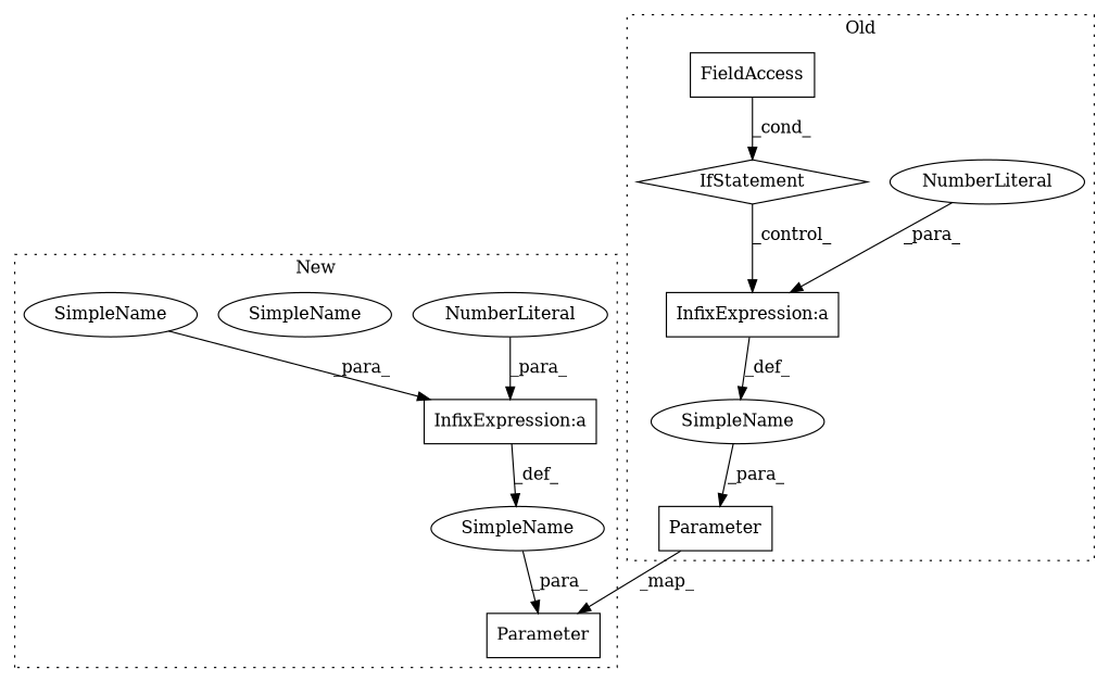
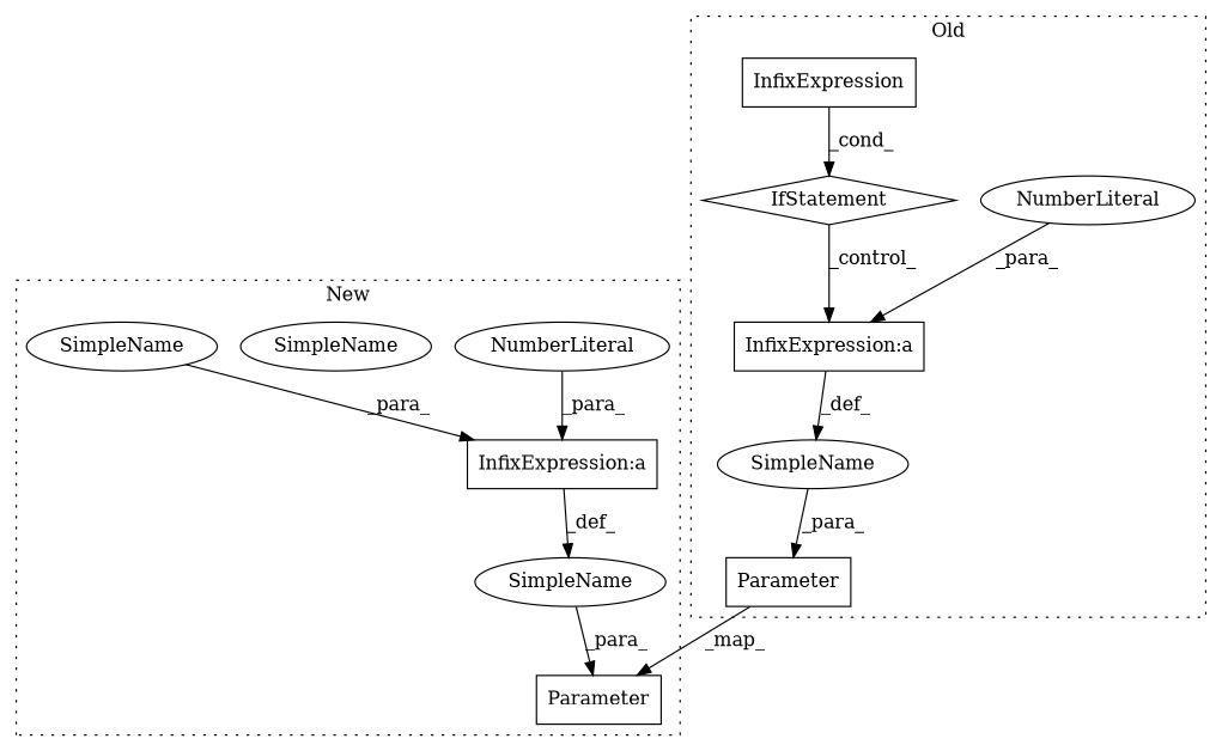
  digraph {
    node [a=42 l=3 shape=ellipse]
    n1 [a=32 l="10,1" label=Parameter s="18384,18443" shape=box]
    n2 [label=SimpleName l=""]
    n3 [a=27 label="InfixExpression:a" s=18429 shape=box]
    n4 [a=34 l=1 label=NumberLiteral s=18432]
    n5 [a=25 label=IfStatement s=18420 shape=diamond]
-   n6 [a=22 l=13 label=FieldAccess s=18407 shape=box]
+   n6 [a=22 l=13 label=InfixExpression s=18407 shape=box]
    n7 [a=32 l="10,1" label=Parameter s="18120,18168" shape=box]
    n8 [a=27 label="InfixExpression:a" s=18163 shape=box]
    n9 [a=34 l=1 label=NumberLiteral s=18166]
    n10 [label=SimpleName l=""]
    n11 [l=8 label=SimpleName s=18155]
    n12 [l=8 label=SimpleName s=18155]
    subgraph cluster_1 {
      label=Old
      style=dotted
      n1
      n2
      n3
      n4
      n5
      n6
    }
    subgraph cluster_2 {
      label=New
      style=dotted
      n7
      n8
      n9
      n10
      n11
      n12
    }
    n1 -> n7 [label=_map_]
    n2 -> n1 [label=_para_]
    n3 -> n2 [label=_def_]
    n4 -> n3 [label=_para_]
    n5 -> n3 [label=_control_]
    n6 -> n5 [label=_cond_]
    n8 -> n10 [label=_def_]
    n9 -> n8 [label=_para_]
    n10 -> n7 [label=_para_]
    n12 -> n8 [label=_para_]
  }
